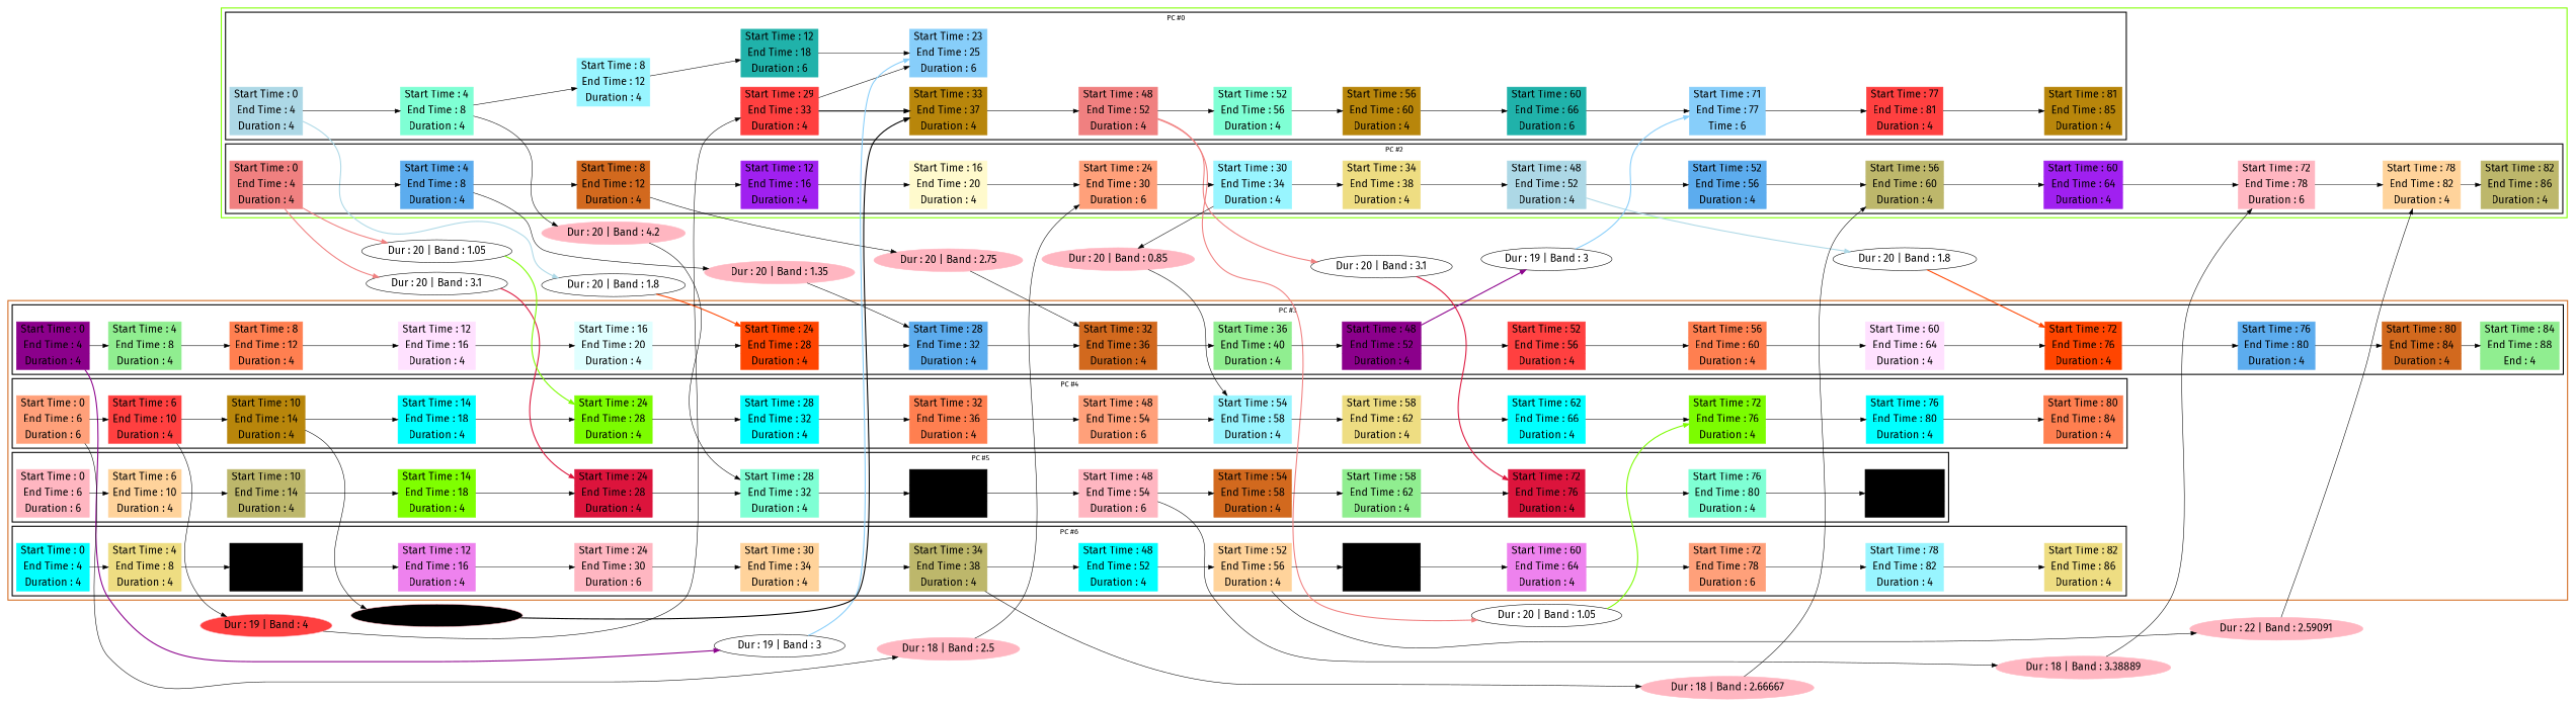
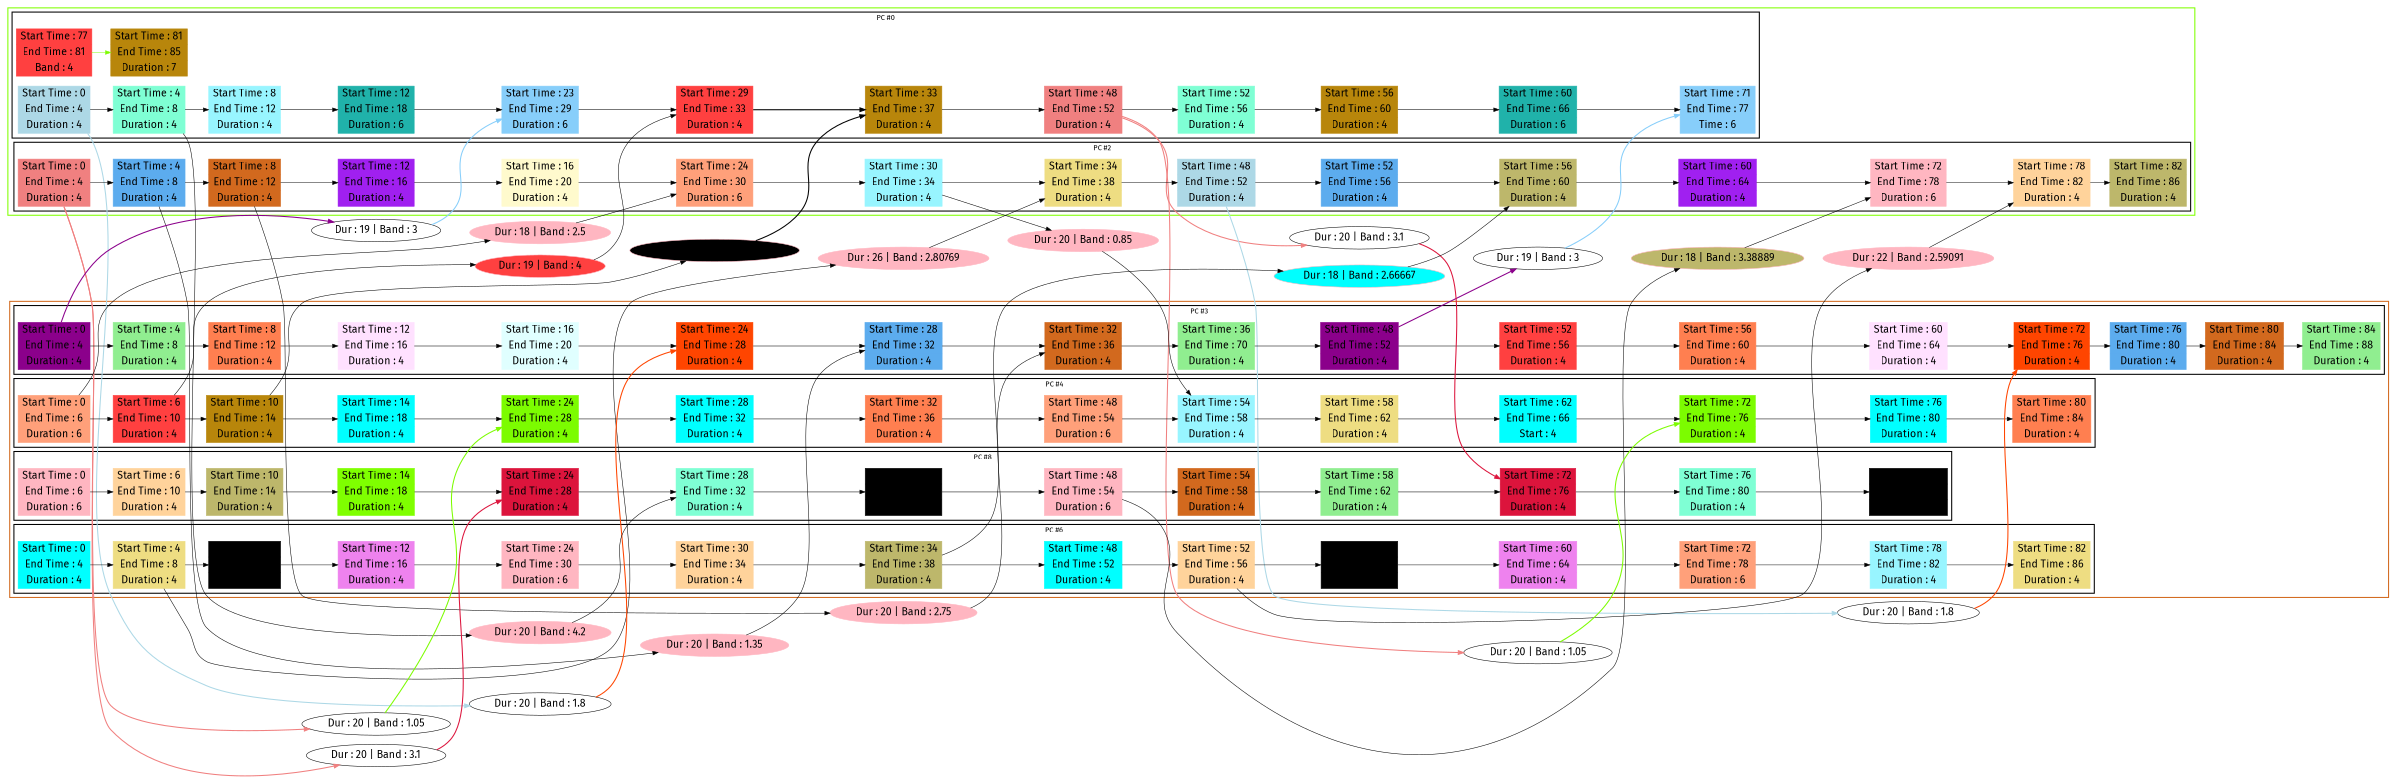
  digraph {
    fontname="Fira Sans"
    rankdir=LR
    node [color=lightpink fontname="Fira Sans" fontsize=20 shape=record style=filled]
    edge [fontname="Fira Sans"]
    n1 [color=lightblue label="Start Time : 0 | End Time : 4 | Duration : 4"]
    n2 [color=aquamarine label="Start Time : 4 | End Time : 8 | Duration : 4"]
    n3 [color=cadetblue1 label="Start Time : 8 | End Time : 12 | Duration : 4"]
    n4 [color=lightseagreen label="Start Time : 12 | End Time : 18 | Duration : 6"]
-   n5 [color=lightskyblue label="Start Time : 23 | End Time : 25 | Duration : 6"]
+   n5 [color=lightskyblue label="Start Time : 23 | End Time : 29 | Duration : 6"]
    n6 [color=brown1 label="Start Time : 29 | End Time : 33 | Duration : 4"]
    n7 [color=darkgoldenrod label="Start Time : 33 | End Time : 37 | Duration : 4"]
    n8 [color=lightcoral label="Start Time : 48 | End Time : 52 | Duration : 4"]
    n9 [color=aquamarine label="Start Time : 52 | End Time : 56 | Duration : 4"]
    n10 [color=darkgoldenrod label="Start Time : 56 | End Time : 60 | Duration : 4"]
    n11 [color=lightseagreen label="Start Time : 60 | End Time : 66 | Duration : 6"]
    n12 [color=lightskyblue label="Start Time : 71 | End Time : 77 | Time : 6"]
-   n13 [color=brown1 label="Start Time : 77 | End Time : 81 | Duration : 4"]
-   n14 [color=darkgoldenrod label="Start Time : 81 | End Time : 85 | Duration : 4"]
+   n13 [color=brown1 label="Start Time : 77 | End Time : 81 | Band : 4"]
+   n14 [color=darkgoldenrod label="Start Time : 81 | End Time : 85 | Duration : 7"]
    n15 [color=lightcoral label="Start Time : 0 | End Time : 4 | Duration : 4"]
    n16 [color=steelblue2 label="Start Time : 4 | End Time : 8 | Duration : 4"]
    n17 [color=chocolate label="Start Time : 8 | End Time : 12 | Duration : 4"]
    n18 [color=x11purple label="Start Time : 12 | End Time : 16 | Duration : 4"]
    n19 [color=lemonchiffon label="Start Time : 16 | End Time : 20 | Duration : 4"]
    n20 [color=lightsalmon label="Start Time : 24 | End Time : 30 | Duration : 6"]
    n21 [color=cadetblue1 label="Start Time : 30 | End Time : 34 | Duration : 4"]
    n22 [color=lightgoldenrod label="Start Time : 34 | End Time : 38 | Duration : 4"]
    n23 [color=lightblue label="Start Time : 48 | End Time : 52 | Duration : 4"]
    n24 [color=steelblue2 label="Start Time : 52 | End Time : 56 | Duration : 4"]
    n25 [color=darkkhaki label="Start Time : 56 | End Time : 60 | Duration : 4"]
    n26 [color=x11purple label="Start Time : 60 | End Time : 64 | Duration : 4"]
    n27 [label="Start Time : 72 | End Time : 78 | Duration : 6"]
    n28 [color=burlywood1 label="Start Time : 78 | End Time : 82 | Duration : 4"]
    n29 [color=darkkhaki label="Start Time : 82 | End Time : 86 | Duration : 4"]
    n30 [color=darkmagenta label="Start Time : 0 | End Time : 4 | Duration : 4"]
    n31 [color=lightgreen label="Start Time : 4 | End Time : 8 | Duration : 4"]
    n32 [color=coral label="Start Time : 8 | End Time : 12 | Duration : 4"]
    n33 [color=thistle1 label="Start Time : 12 | End Time : 16 | Duration : 4"]
    n34 [color=lightcyan label="Start Time : 16 | End Time : 20 | Duration : 4"]
    n35 [color=orangered1 label="Start Time : 24 | End Time : 28 | Duration : 4"]
    n36 [color=steelblue2 label="Start Time : 28 | End Time : 32 | Duration : 4"]
    n37 [color=chocolate label="Start Time : 32 | End Time : 36 | Duration : 4"]
-   n38 [color=lightgreen label="Start Time : 36 | End Time : 40 | Duration : 4"]
+   n38 [color=lightgreen label="Start Time : 36 | End Time : 70 | Duration : 4"]
    n39 [color=darkmagenta label="Start Time : 48 | End Time : 52 | Duration : 4"]
    n40 [color=brown1 label="Start Time : 52 | End Time : 56 | Duration : 4"]
    n41 [color=coral label="Start Time : 56 | End Time : 60 | Duration : 4"]
    n42 [color=thistle1 label="Start Time : 60 | End Time : 64 | Duration : 4"]
    n43 [color=orangered1 label="Start Time : 72 | End Time : 76 | Duration : 4"]
    n44 [color=steelblue2 label="Start Time : 76 | End Time : 80 | Duration : 4"]
    n45 [color=chocolate label="Start Time : 80 | End Time : 84 | Duration : 4"]
-   n46 [color=lightgreen label="Start Time : 84 | End Time : 88 | End : 4"]
+   n46 [color=lightgreen label="Start Time : 84 | End Time : 88 | Duration : 4"]
    n47 [color=lightsalmon label="Start Time : 0 | End Time : 6 | Duration : 6"]
    n48 [color=brown1 label="Start Time : 6 | End Time : 10 | Duration : 4"]
    n49 [color=darkgoldenrod label="Start Time : 10 | End Time : 14 | Duration : 4"]
    n50 [color=cyan label="Start Time : 14 | End Time : 18 | Duration : 4"]
    n51 [color=lawngreen label="Start Time : 24 | End Time : 28 | Duration : 4"]
    n52 [color=aqua label="Start Time : 28 | End Time : 32 | Duration : 4"]
    n53 [color=coral label="Start Time : 32 | End Time : 36 | Duration : 4"]
    n54 [color=lightsalmon label="Start Time : 48 | End Time : 54 | Duration : 6"]
    n55 [color=cadetblue1 label="Start Time : 54 | End Time : 58 | Duration : 4"]
    n56 [color=lightgoldenrod label="Start Time : 58 | End Time : 62 | Duration : 4"]
-   n57 [color=cyan label="Start Time : 62 | End Time : 66 | Duration : 4"]
+   n57 [color=cyan label="Start Time : 62 | End Time : 66 | Start : 4"]
    n58 [color=lawngreen label="Start Time : 72 | End Time : 76 | Duration : 4"]
    n59 [color=aqua label="Start Time : 76 | End Time : 80 | Duration : 4"]
    n60 [color=coral label="Start Time : 80 | End Time : 84 | Duration : 4"]
    n61 [label="Start Time : 0 | End Time : 6 | Duration : 6"]
    n62 [color=burlywood1 label="Start Time : 6 | End Time : 10 | Duration : 4"]
    n63 [color=darkkhaki label="Start Time : 10 | End Time : 14 | Duration : 4"]
    n64 [color=chartreuse label="Start Time : 14 | End Time : 18 | Duration : 4"]
    n65 [color=crimson label="Start Time : 24 | End Time : 28 | Duration : 4"]
    n66 [color=aquamarine label="Start Time : 28 | End Time : 32 | Duration : 4"]
    n67 [color=cornflower label="Start Time : 32 | End Time : 36 | Duration : 4"]
    n68 [label="Start Time : 48 | End Time : 54 | Duration : 6"]
    n69 [color=chocolate label="Start Time : 54 | End Time : 58 | Duration : 4"]
    n70 [color=lightgreen label="Start Time : 58 | End Time : 62 | Duration : 4"]
    n71 [color=crimson label="Start Time : 72 | End Time : 76 | Duration : 4"]
    n72 [color=aquamarine label="Start Time : 76 | End Time : 80 | Duration : 4"]
    n73 [color=cornflower label="Start Time : 80 | End Time : 84 | Duration : 4"]
    n74 [color=aqua label="Start Time : 0 | End Time : 4 | Duration : 4"]
    n75 [color=lightgoldenrod label="Start Time : 4 | End Time : 8 | Duration : 4"]
    n76 [color=cornflower label="Start Time : 8 | End Time : 12 | Duration : 4"]
    n77 [color=violet label="Start Time : 12 | End Time : 16 | Duration : 4"]
    n78 [label="Start Time : 24 | End Time : 30 | Duration : 6"]
    n79 [color=burlywood1 label="Start Time : 30 | End Time : 34 | Duration : 4"]
    n80 [color=darkkhaki label="Start Time : 34 | End Time : 38 | Duration : 4"]
    n81 [color=aqua label="Start Time : 48 | End Time : 52 | Duration : 4"]
    n82 [color=burlywood1 label="Start Time : 52 | End Time : 56 | Duration : 4"]
    n83 [color=cornflower label="Start Time : 56 | End Time : 60 | Duration : 4"]
    n84 [color=violet label="Start Time : 60 | End Time : 64 | Duration : 4"]
    n85 [color=lightsalmon label="Start Time : 72 | End Time : 78 | Duration : 6"]
    n86 [color=cadetblue1 label="Start Time : 78 | End Time : 82 | Duration : 4"]
    n87 [color=lightgoldenrod label="Start Time : 82 | End Time : 86 | Duration : 4"]
    n88 [label="Dur : 20 | Band : 1.8" shape=ellipse color="" style=""]
    n89 [label="Dur : 20 | Band : 4.2" shape=ellipse]
    n90 [label="Dur : 20 | Band : 3.1" shape=ellipse color="" style=""]
    n91 [label="Dur : 20 | Band : 1.05" shape=ellipse color="" style=""]
    n92 [label="Dur : 20 | Band : 3.1" shape=ellipse color="" style=""]
    n93 [label="Dur : 20 | Band : 1.05" shape=ellipse color="" style=""]
    n94 [label="Dur : 20 | Band : 1.35" shape=ellipse]
    n95 [label="Dur : 20 | Band : 2.75" shape=ellipse]
    n96 [label="Dur : 20 | Band : 0.85" shape=ellipse]
    n97 [label="Dur : 20 | Band : 1.8" shape=ellipse color="" style=""]
    n98 [label="Dur : 19 | Band : 3" shape=ellipse color="" style=""]
    n99 [label="Dur : 19 | Band : 3" shape=ellipse color="" style=""]
    n100 [label="Dur : 18 | Band : 2.5" shape=ellipse]
    n101 [fillcolor=brown1 label="Dur : 19 | Band : 4" shape=ellipse]
    n102 [fillcolor=cornflower label="Dur : 19 | Band : 3.26316" shape=ellipse]
-   n103 [label="Dur : 18 | Band : 3.38889" shape=ellipse]
-   n105 [label="Dur : 18 | Band : 2.66667" shape=ellipse]
+   n103 [label="Dur : 18 | Band : 3.38889" shape=ellipse fillcolor=darkkhaki]
+   n104 [label="Dur : 26 | Band : 2.80769" shape=ellipse]
+   n105 [label="Dur : 18 | Band : 2.66667" shape=ellipse fillcolor=cyan]
    n106 [label="Dur : 22 | Band : 2.59091" shape=ellipse]
    subgraph cluster_1 {
      color=chartreuse
      style=bold
      subgraph cluster_2 {
        color=black
        label="PC #0"
        style=bold
        n1
        n2
        n3
        n4
        n5
        n6
        n7
        n8
        n9
        n10
        n11
        n12
        n13
        n14
      }
      subgraph cluster_3 {
        color=black
        label="PC #2"
        style=bold
        n15
        n16
        n17
        n18
        n19
        n20
        n21
        n22
        n23
        n24
        n25
        n26
        n27
        n28
        n29
      }
    }
    subgraph cluster_4 {
      color=chocolate
      style=bold
      subgraph cluster_5 {
        color=black
        label="PC #3"
        style=bold
        n30
        n31
        n32
        n33
        n34
        n35
        n36
        n37
        n38
        n39
        n40
        n41
        n42
        n43
        n44
        n45
        n46
      }
      subgraph cluster_6 {
        color=black
        label="PC #4"
        style=bold
        n47
        n48
        n49
        n50
        n51
        n52
        n53
        n54
        n55
        n56
        n57
        n58
        n59
        n60
      }
      subgraph cluster_7 {
        color=black
-       label="PC #5"
+       label="PC #8"
        style=bold
        n61
        n62
        n63
        n64
        n65
        n66
        n67
        n68
        n69
        n70
        n71
        n72
        n73
      }
      subgraph cluster_8 {
        color=black
        label="PC #6"
        style=bold
        n74
        n75
        n76
        n77
        n78
        n79
        n80
        n81
        n82
        n83
        n84
        n85
        n86
        n87
      }
    }
    n1 -> n2
    n1 -> n88 [color=lightblue style=bold]
    n2 -> n3
    n2 -> n89
    n3 -> n4
    n4 -> n5
-   n6 -> n5
+   n5 -> n6
    n6 -> n7 [style=bold]
    n7 -> n8
    n8 -> n9
    n8 -> n90 [color=lightcoral style=bold]
    n8 -> n91 [color=lightcoral style=bold]
    n9 -> n10
    n10 -> n11
    n11 -> n12
-   n12 -> n13
-   n13 -> n14
+   n13 -> n14 [color=lawngreen]
    n15 -> n16
    n15 -> n92 [color=lightcoral style=bold]
    n15 -> n93 [color=lightcoral style=bold]
    n16 -> n17
    n16 -> n94
    n17 -> n18
    n17 -> n95
    n18 -> n19
    n19 -> n20
    n20 -> n21
    n21 -> n22
    n21 -> n96
    n22 -> n23
    n23 -> n24
    n23 -> n97 [color=lightblue style=bold]
    n24 -> n25
    n25 -> n26
    n26 -> n27
    n27 -> n28
    n28 -> n29
    n30 -> n31
    n30 -> n98 [color=darkmagenta style=bold]
    n31 -> n32
    n32 -> n33
    n33 -> n34
    n34 -> n35
    n35 -> n36
    n36 -> n37
    n37 -> n38
    n38 -> n39
    n39 -> n40
    n39 -> n99 [color=darkmagenta style=bold]
    n40 -> n41
    n41 -> n42
    n42 -> n43
    n43 -> n44
    n44 -> n45
    n45 -> n46
    n47 -> n48
    n47 -> n100
    n48 -> n49
    n48 -> n101
    n49 -> n50
    n49 -> n102
    n50 -> n51
    n51 -> n52
    n52 -> n53
    n53 -> n54
    n54 -> n55
    n55 -> n56
    n56 -> n57
    n57 -> n58
    n58 -> n59
    n59 -> n60
    n61 -> n62
    n62 -> n63
    n63 -> n64
    n64 -> n65
    n65 -> n66
    n66 -> n67
    n67 -> n68
    n68 -> n69
    n68 -> n103
    n69 -> n70
    n70 -> n71
    n71 -> n72
    n72 -> n73
    n74 -> n75
    n75 -> n76
+   n75 -> n104
    n76 -> n77
    n77 -> n78
    n78 -> n79
    n79 -> n80
    n80 -> n81
    n80 -> n105
    n81 -> n82
    n82 -> n83
    n82 -> n106
    n83 -> n84
    n84 -> n85
    n85 -> n86
    n86 -> n87
    n88 -> n35 [color=orangered1 style=bold]
    n89 -> n66
    n90 -> n71 [color=crimson style=bold]
    n91 -> n58 [color=lawngreen style=bold]
    n92 -> n65 [color=crimson style=bold]
    n93 -> n51 [color=lawngreen style=bold]
    n94 -> n36
    n95 -> n37
    n96 -> n55
    n97 -> n43 [color=orangered1 style=bold]
    n98 -> n5 [color=lightskyblue style=bold]
    n99 -> n12 [color=lightskyblue style=bold]
    n100 -> n20
    n101 -> n6
    n102 -> n7 [style=bold]
    n103 -> n27
+   n104 -> n22
    n105 -> n25
    n106 -> n28
  }
